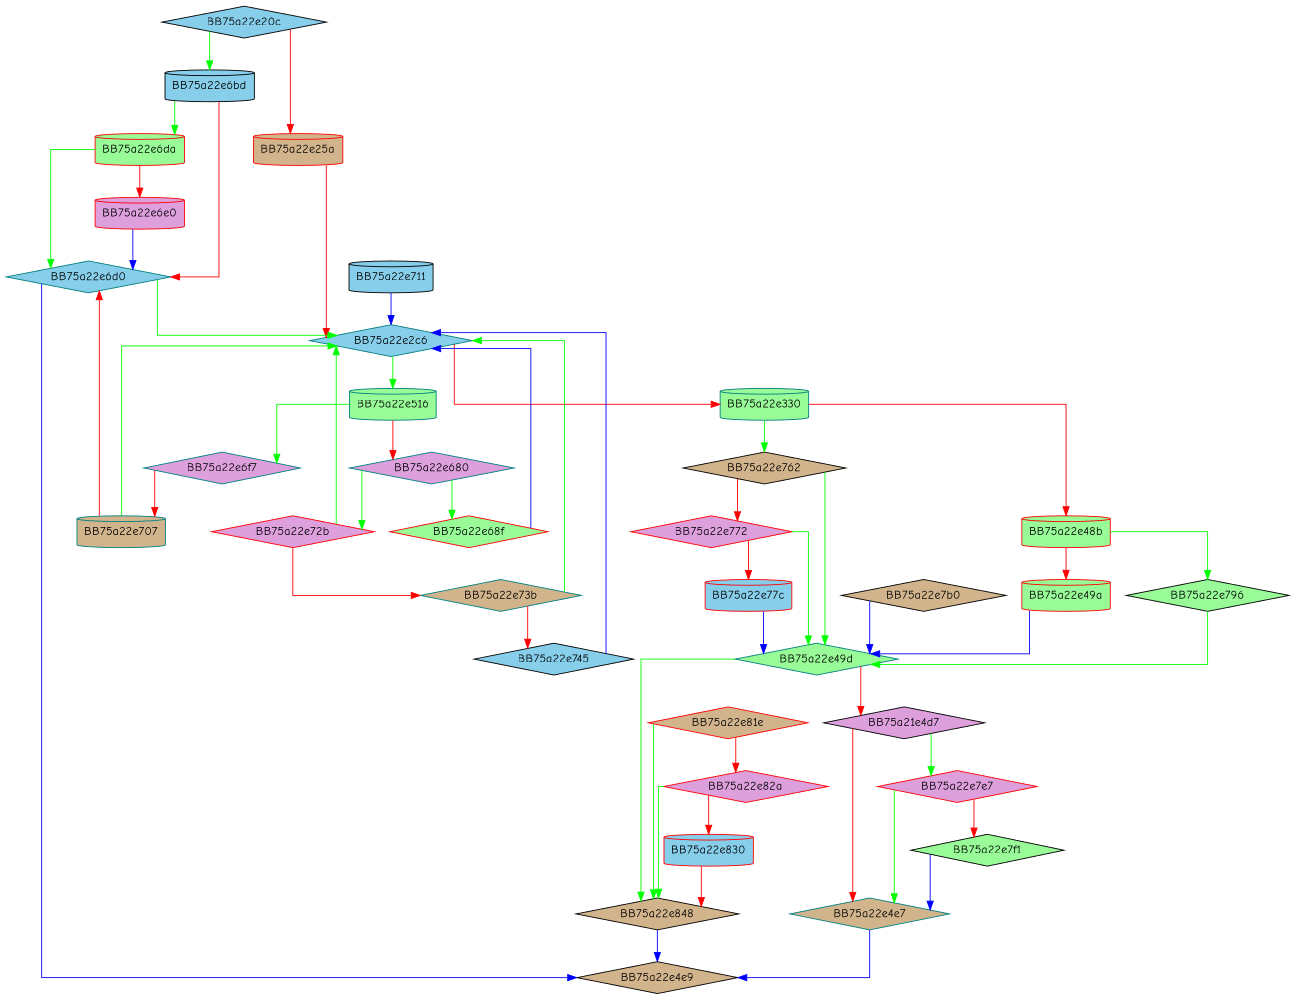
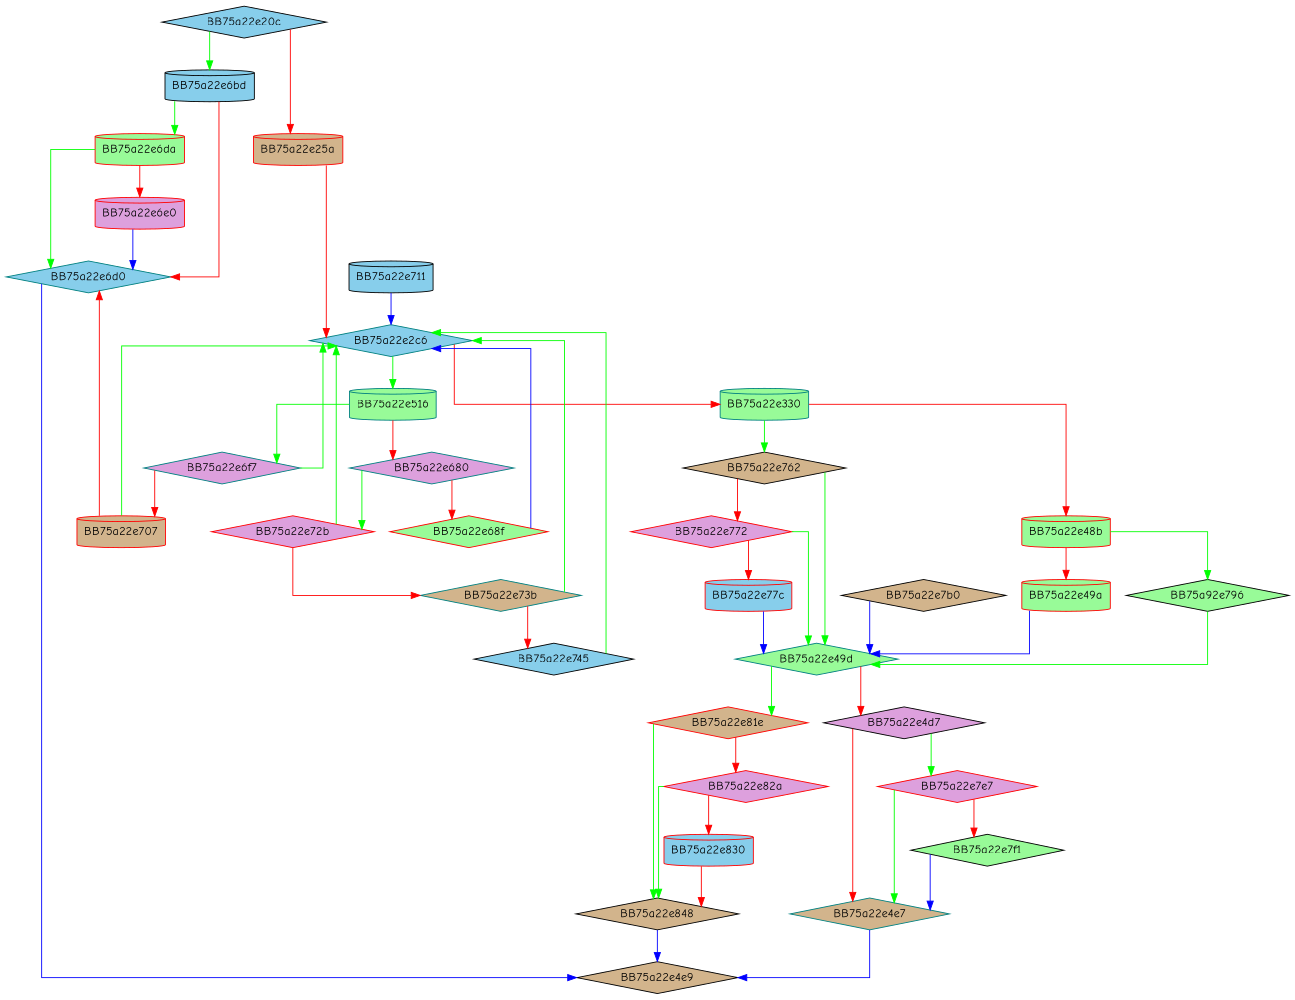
  digraph {
    fontname="Comic Neue"
    splines=ortho
    node [color=red fillcolor=tan fontname="Comic Neue" shape=diamond style=filled]
    edge [color=red fontname="Comic Neue"]
    BB75a22e20c [color=black fillcolor=skyblue]
    BB75a22e6bd [color=black fillcolor=skyblue shape=cylinder]
    BB75a22e25a [shape=cylinder]
    BB75a22e6da [fillcolor=palegreen shape=cylinder]
    BB75a22e6d0 [color=teal fillcolor=skyblue]
    BB75a22e2c6 [color=teal fillcolor=skyblue]
    BB75a22e6e0 [fillcolor=plum shape=cylinder]
    BB75a22e4e9 [color=black]
    BB75a22e516 [color=teal fillcolor=palegreen shape=cylinder]
    BB75a22e330 [color=teal fillcolor=palegreen shape=cylinder]
    BB75a22e6f7 [color=teal fillcolor=plum]
    BB75a22e680 [color=teal fillcolor=plum]
    BB75a22e762 [color=black]
    BB75a22e48b [fillcolor=palegreen shape=cylinder]
-   BB75a22e707 [color=teal shape=cylinder]
+   BB75a22e707 [shape=cylinder]
    BB75a22e72b [fillcolor=plum]
    BB75a22e68f [fillcolor=palegreen]
    BB75a22e49d [color=teal fillcolor=palegreen]
    BB75a22e772 [fillcolor=plum]
-   BB75a22e796 [color=black fillcolor=palegreen]
+   BB75a22e796 [color=black fillcolor=palegreen label=BB75a92e796]
    BB75a22e49a [fillcolor=palegreen shape=cylinder]
    BB75a22e81e
-   BB75a22e4d7 [color=black fillcolor=plum label=BB75a21e4d7]
+   BB75a22e4d7 [color=black fillcolor=plum]
    BB75a22e77c [fillcolor=skyblue shape=cylinder]
    BB75a22e848 [color=black]
    BB75a22e82a [fillcolor=plum]
    BB75a22e7e7 [fillcolor=plum]
    BB75a22e4e7 [color=teal]
    BB75a22e830 [fillcolor=skyblue shape=cylinder]
    BB75a22e7f1 [color=black fillcolor=palegreen]
    BB75a22e73b [color=teal]
    BB75a22e745 [color=black fillcolor=skyblue]
    BB75a22e711 [color=black fillcolor=skyblue shape=cylinder]
    BB75a22e7b0 [color=black]
    BB75a22e20c -> BB75a22e6bd [color=green]
    BB75a22e20c -> BB75a22e25a
    BB75a22e6bd -> BB75a22e6da [color=green]
    BB75a22e6bd -> BB75a22e6d0
    BB75a22e25a -> BB75a22e2c6
    BB75a22e6da -> BB75a22e6d0 [color=green]
    BB75a22e6da -> BB75a22e6e0
    BB75a22e6d0 -> BB75a22e4e9 [color=blue]
    BB75a22e2c6 -> BB75a22e516 [color=green]
    BB75a22e2c6 -> BB75a22e330
    BB75a22e6e0 -> BB75a22e6d0 [color=blue]
    BB75a22e516 -> BB75a22e6f7 [color=green]
    BB75a22e516 -> BB75a22e680
    BB75a22e330 -> BB75a22e762 [color=green]
    BB75a22e330 -> BB75a22e48b
-   BB75a22e6d0 -> BB75a22e2c6 [color=green]
+   BB75a22e6f7 -> BB75a22e2c6 [color=green]
    BB75a22e6f7 -> BB75a22e707
    BB75a22e680 -> BB75a22e72b [color=green]
-   BB75a22e680 -> BB75a22e68f [color=green]
+   BB75a22e680 -> BB75a22e68f
    BB75a22e762 -> BB75a22e49d [color=green]
    BB75a22e762 -> BB75a22e772
    BB75a22e48b -> BB75a22e796 [color=green]
    BB75a22e48b -> BB75a22e49a
    BB75a22e707 -> BB75a22e6d0
    BB75a22e707 -> BB75a22e2c6 [color=green]
    BB75a22e72b -> BB75a22e2c6 [color=green]
    BB75a22e72b -> BB75a22e73b
    BB75a22e68f -> BB75a22e2c6 [color=blue]
-   BB75a22e49d -> BB75a22e848 [color=green]
+   BB75a22e49d -> BB75a22e81e [color=green]
    BB75a22e49d -> BB75a22e4d7
    BB75a22e772 -> BB75a22e49d [color=green]
    BB75a22e772 -> BB75a22e77c
    BB75a22e796 -> BB75a22e49d [color=green]
    BB75a22e49a -> BB75a22e49d [color=blue]
    BB75a22e81e -> BB75a22e848 [color=green]
    BB75a22e81e -> BB75a22e82a
    BB75a22e4d7 -> BB75a22e7e7 [color=green]
    BB75a22e4d7 -> BB75a22e4e7
    BB75a22e77c -> BB75a22e49d [color=blue]
    BB75a22e848 -> BB75a22e4e9 [color=blue]
    BB75a22e82a -> BB75a22e848 [color=green]
    BB75a22e82a -> BB75a22e830
    BB75a22e7e7 -> BB75a22e4e7 [color=green]
    BB75a22e7e7 -> BB75a22e7f1
    BB75a22e4e7 -> BB75a22e4e9 [color=blue]
    BB75a22e830 -> BB75a22e848
    BB75a22e7f1 -> BB75a22e4e7 [color=blue]
    BB75a22e73b -> BB75a22e2c6 [color=green]
    BB75a22e73b -> BB75a22e745
-   BB75a22e745 -> BB75a22e2c6 [color=blue]
+   BB75a22e745 -> BB75a22e2c6 [color=green]
    BB75a22e711 -> BB75a22e2c6 [color=blue]
    BB75a22e7b0 -> BB75a22e49d [color=blue]
  }
